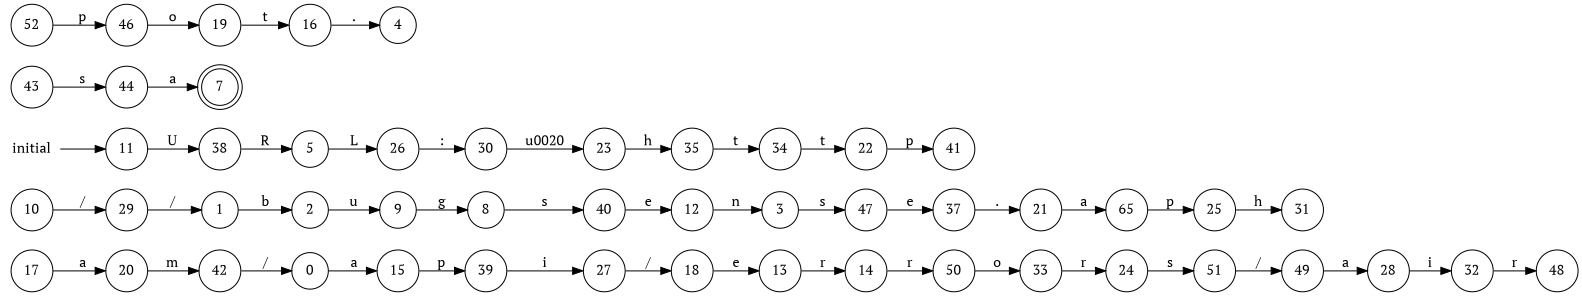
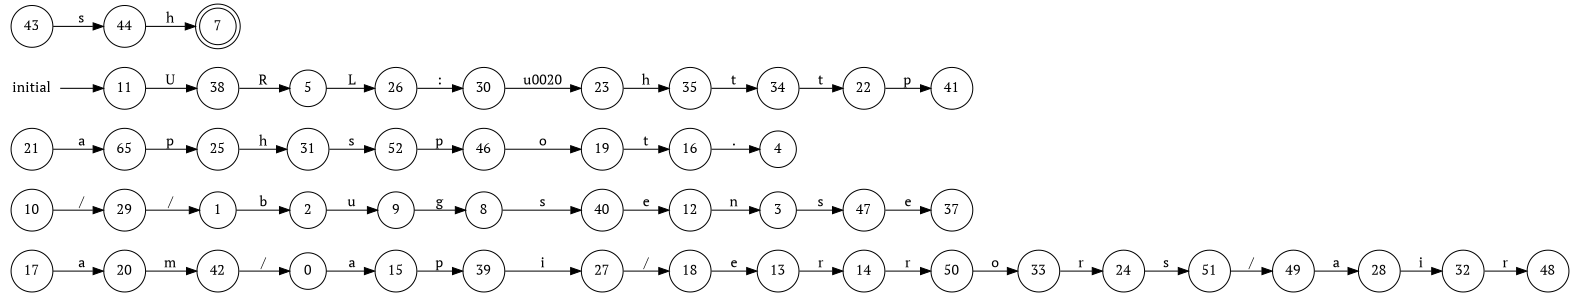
  digraph {
    fontname="PT Serif"
    rankdir=LR
    node [fontname="PT Serif" shape=circle]
    edge [fontname="PT Serif"]
    0
    15
    39
    27
    1
    2
    9
    8
    40
    3
    47
    37
    21
    17
    20
    42
    5
    26
    30
    23
    43
    44
    7 [shape=doublecircle]
    12
    10
    29
    11
    38
    initial [shape=plaintext]
    13
    14
    50
    33
    24
    18
    16
    4
    19
    n39 [label=65]
    25
    31
    22
    41
    35
    34
    51
    49
    28
    52
    46
    32
    48
    0 -> 15 [label=a]
    15 -> 39 [label=p]
    39 -> 27 [label=i]
    27 -> 18 [label="/"]
    1 -> 2 [label=b]
    2 -> 9 [label=u]
    9 -> 8 [label=g]
    8 -> 40 [label=s]
    40 -> 12 [label=e]
    3 -> 47 [label=s]
    47 -> 37 [label=e]
-   37 -> 21 [label="."]
    21 -> n39 [label=a]
    17 -> 20 [label=a]
    20 -> 42 [label=m]
    42 -> 0 [label="/"]
    5 -> 26 [label=L]
    26 -> 30 [label=":"]
    30 -> 23 [label="\u0020"]
    23 -> 35 [label=h]
    43 -> 44 [label=s]
-   44 -> 7 [label=a]
+   44 -> 7 [label=h]
    12 -> 3 [label=n]
    10 -> 29 [label="/"]
    29 -> 1 [label="/"]
    11 -> 38 [label=U]
    38 -> 5 [label=R]
    initial -> 11
    13 -> 14 [label=r]
    14 -> 50 [label=r]
    50 -> 33 [label=o]
    33 -> 24 [label=r]
    24 -> 51 [label=s]
    18 -> 13 [label=e]
    16 -> 4 [label="."]
    19 -> 16 [label=t]
    n39 -> 25 [label=p]
    25 -> 31 [label=h]
+   31 -> 52 [label=s]
    22 -> 41 [label=p]
    35 -> 34 [label=t]
    34 -> 22 [label=t]
    51 -> 49 [label="/"]
    49 -> 28 [label=a]
    28 -> 32 [label=i]
    52 -> 46 [label=p]
    46 -> 19 [label=o]
    32 -> 48 [label=r]
  }
